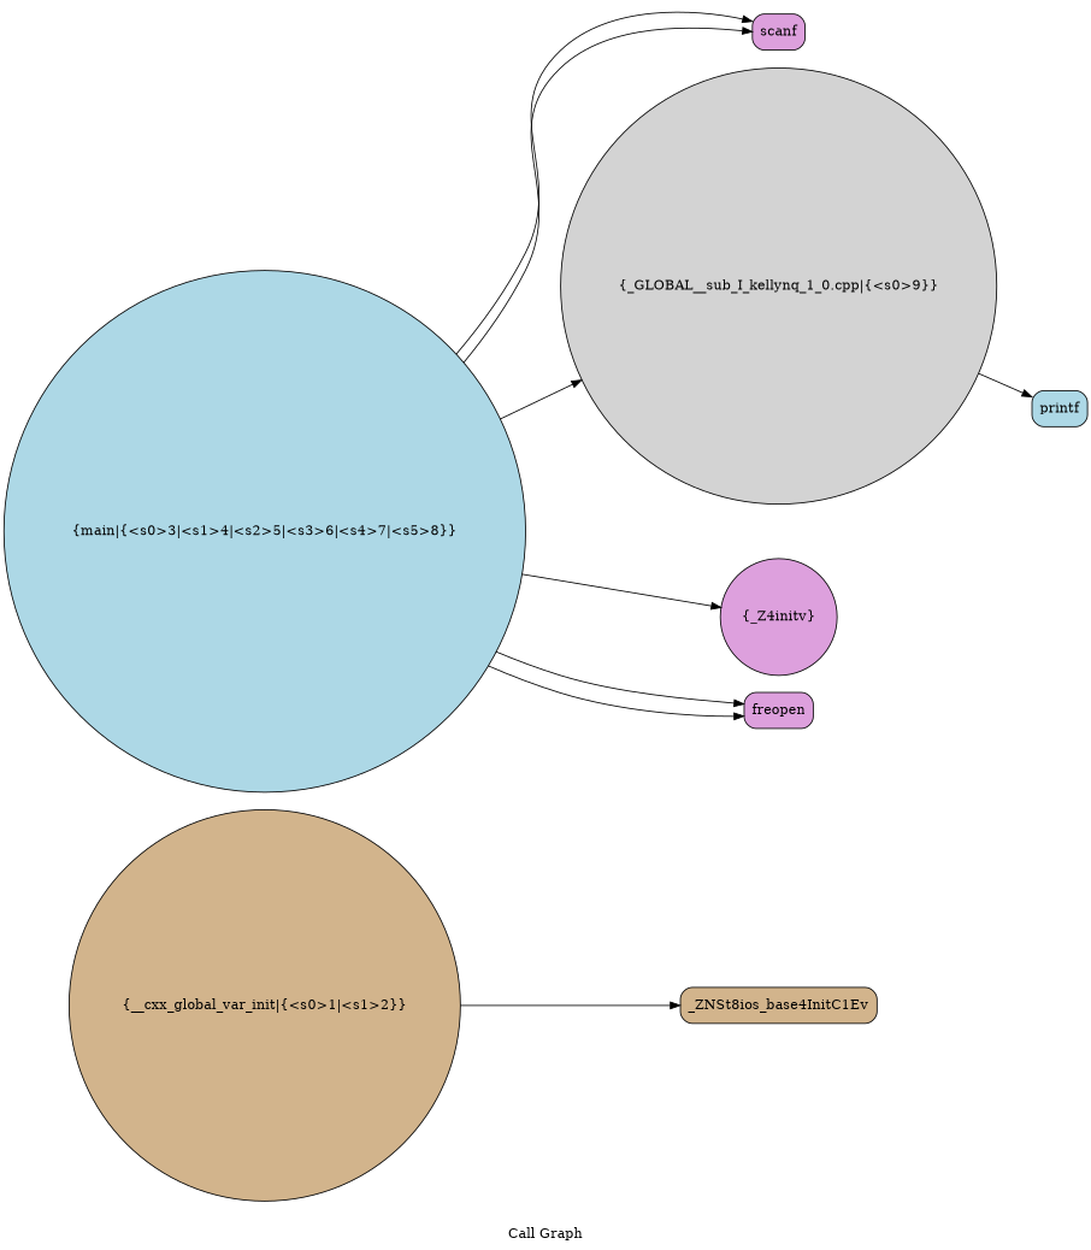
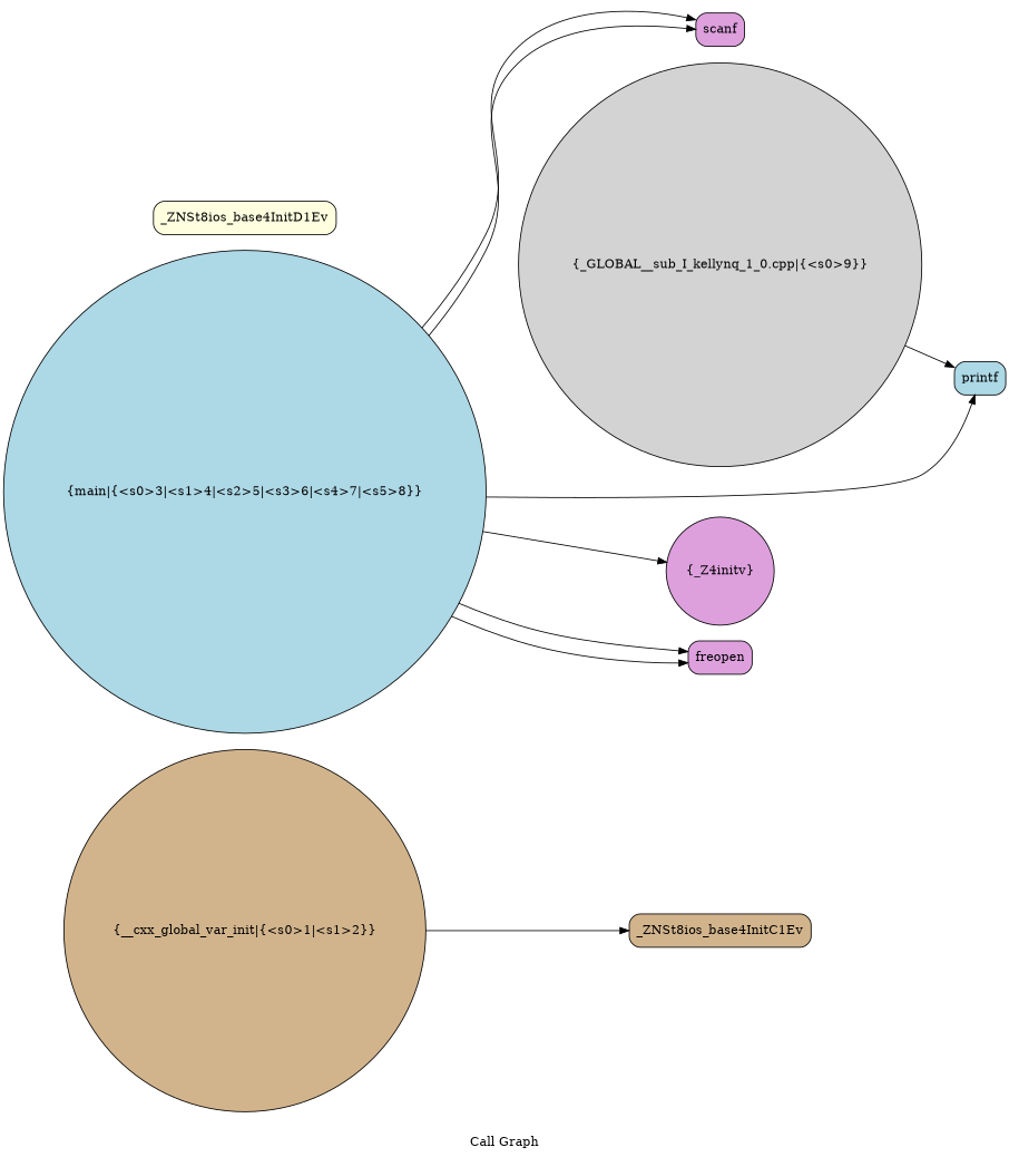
  digraph {
    label="Call Graph"
    rankdir=LR
    node [fillcolor=plum shape=Mrecord style=filled]
    edge [color=black tailport=s0]
    n1 [fillcolor=tan label="{__cxx_global_var_init|{<s0>1|<s1>2}}" shape=circle]
    n2 [fillcolor=tan label="{_ZNSt8ios_base4InitC1Ev}"]
    n3 [label="{scanf}"]
+   n4 [fillcolor=lightyellow label="{_ZNSt8ios_base4InitD1Ev}"]
    n5 [fillcolor=lightgrey label="{_GLOBAL__sub_I_kellynq_1_0.cpp|{<s0>9}}" shape=circle]
    n6 [fillcolor=lightblue label="{printf}"]
    n7 [label="{_Z4initv}" shape=circle]
    n8 [label="{freopen}"]
    n9 [fillcolor=lightblue label="{main|{<s0>3|<s1>4|<s2>5|<s3>6|<s4>7|<s5>8}}" shape=circle]
    n1 -> n2
    n5 -> n6
    n9 -> n3 [tailport=s3]
    n9 -> n3 [tailport=s4]
-   n9 -> n5 [tailport=s5]
+   n9 -> n6 [tailport=s5]
    n9 -> n7 [tailport=s2]
    n9 -> n8
    n9 -> n8 [tailport=s1]
  }
